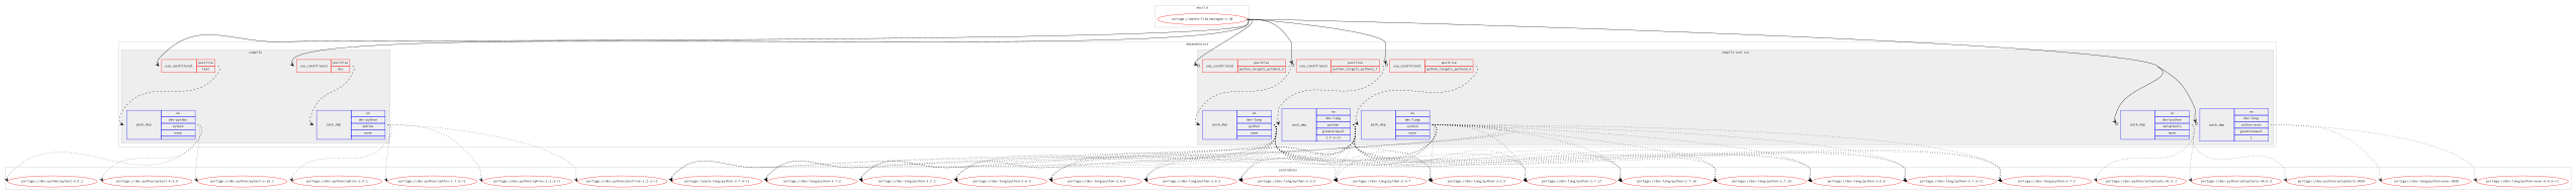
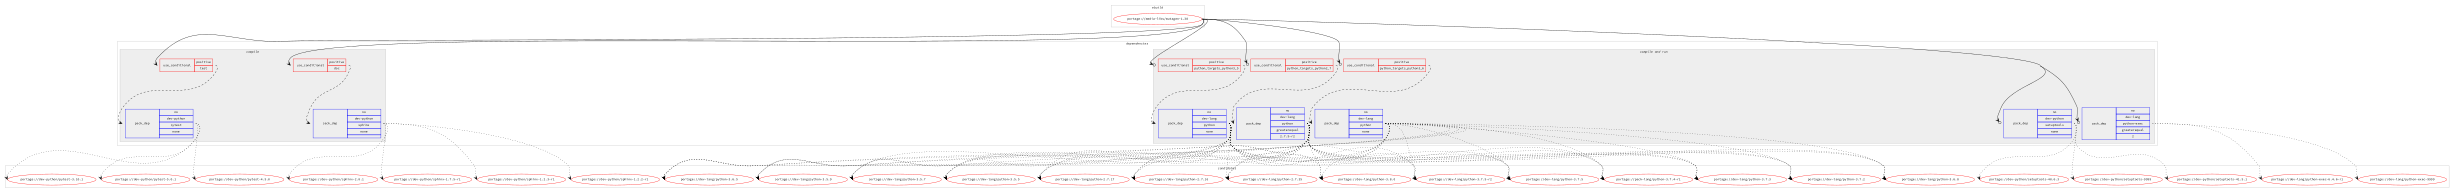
  digraph {
    compound=true
    concentrate=true
    fontname="Source Code Pro"
    fontsize=10
    newrank=true
    rankdir=TB
    ranksep=1.5
    node [color=red fontname="Source Code Pro" fontsize=10]
    edge [arrowhead=vee fontname="Source Code Pro" headport=w style=dotted tailport=e weight=100]
    n1 [label="portage://media-libs/mutagen-1.38" width=4]
    n2 [color=blue label=<<TABLE BORDER="0" CELLBORDER="1" CELLSPACING="0" CELLPADDING="4" WIDTH="220"><TR><TD ROWSPAN="6" CELLPADDING="30">pack_dep</TD></TR><TR><TD WIDTH="110">no</TD></TR><TR><TD>dev-python</TD></TR><TR><TD>sphinx</TD></TR><TR><TD>none</TD></TR><TR><TD></TD></TR></TABLE>> shape=none]
    n3 [label=<<TABLE BORDER="0" CELLBORDER="1" CELLSPACING="0" CELLPADDING="4"><TR><TD ROWSPAN="3" CELLPADDING="10">use_conditional</TD></TR><TR><TD>positive</TD></TR><TR><TD>doc</TD></TR></TABLE>> shape=none]
    n4 [color=blue label=<<TABLE BORDER="0" CELLBORDER="1" CELLSPACING="0" CELLPADDING="4" WIDTH="220"><TR><TD ROWSPAN="6" CELLPADDING="30">pack_dep</TD></TR><TR><TD WIDTH="110">no</TD></TR><TR><TD>dev-python</TD></TR><TR><TD>pytest</TD></TR><TR><TD>none</TD></TR><TR><TD></TD></TR></TABLE>> shape=none]
    n5 [label=<<TABLE BORDER="0" CELLBORDER="1" CELLSPACING="0" CELLPADDING="4"><TR><TD ROWSPAN="3" CELLPADDING="10">use_conditional</TD></TR><TR><TD>positive</TD></TR><TR><TD>test</TD></TR></TABLE>> shape=none]
    n6 [color=blue label=<<TABLE BORDER="0" CELLBORDER="1" CELLSPACING="0" CELLPADDING="4" WIDTH="220"><TR><TD ROWSPAN="6" CELLPADDING="30">pack_dep</TD></TR><TR><TD WIDTH="110">no</TD></TR><TR><TD>dev-python</TD></TR><TR><TD>setuptools</TD></TR><TR><TD>none</TD></TR><TR><TD></TD></TR></TABLE>> shape=none]
    n7 [color=blue label=<<TABLE BORDER="0" CELLBORDER="1" CELLSPACING="0" CELLPADDING="4" WIDTH="220"><TR><TD ROWSPAN="6" CELLPADDING="30">pack_dep</TD></TR><TR><TD WIDTH="110">no</TD></TR><TR><TD>dev-lang</TD></TR><TR><TD>python</TD></TR><TR><TD>greaterequal</TD></TR><TR><TD>2.7.5-r2</TD></TR></TABLE>> shape=none]
    n8 [label=<<TABLE BORDER="0" CELLBORDER="1" CELLSPACING="0" CELLPADDING="4"><TR><TD ROWSPAN="3" CELLPADDING="10">use_conditional</TD></TR><TR><TD>positive</TD></TR><TR><TD>python_targets_python2_7</TD></TR></TABLE>> shape=none]
    n9 [color=blue label=<<TABLE BORDER="0" CELLBORDER="1" CELLSPACING="0" CELLPADDING="4" WIDTH="220"><TR><TD ROWSPAN="6" CELLPADDING="30">pack_dep</TD></TR><TR><TD WIDTH="110">no</TD></TR><TR><TD>dev-lang</TD></TR><TR><TD>python</TD></TR><TR><TD>none</TD></TR><TR><TD></TD></TR></TABLE>> shape=none]
    n10 [label=<<TABLE BORDER="0" CELLBORDER="1" CELLSPACING="0" CELLPADDING="4"><TR><TD ROWSPAN="3" CELLPADDING="10">use_conditional</TD></TR><TR><TD>positive</TD></TR><TR><TD>python_targets_python3_5</TD></TR></TABLE>> shape=none]
    n11 [color=blue label=<<TABLE BORDER="0" CELLBORDER="1" CELLSPACING="0" CELLPADDING="4" WIDTH="220"><TR><TD ROWSPAN="6" CELLPADDING="30">pack_dep</TD></TR><TR><TD WIDTH="110">no</TD></TR><TR><TD>dev-lang</TD></TR><TR><TD>python</TD></TR><TR><TD>none</TD></TR><TR><TD></TD></TR></TABLE>> shape=none]
    n12 [label=<<TABLE BORDER="0" CELLBORDER="1" CELLSPACING="0" CELLPADDING="4"><TR><TD ROWSPAN="3" CELLPADDING="10">use_conditional</TD></TR><TR><TD>positive</TD></TR><TR><TD>python_targets_python3_6</TD></TR></TABLE>> shape=none]
    n13 [color=blue label=<<TABLE BORDER="0" CELLBORDER="1" CELLSPACING="0" CELLPADDING="4" WIDTH="220"><TR><TD ROWSPAN="6" CELLPADDING="30">pack_dep</TD></TR><TR><TD WIDTH="110">no</TD></TR><TR><TD>dev-lang</TD></TR><TR><TD>python-exec</TD></TR><TR><TD>greaterequal</TD></TR><TR><TD>2</TD></TR></TABLE>> shape=none]
-   n14 [label="portage://dev-python/positive-1.2.2-r1" width=4]
+   n14 [label="portage://dev-python/sphinx-1.2.2-r1" width=4]
    n15 [label="portage://dev-python/sphinx-1.2.3-r1" width=4]
    n16 [label="portage://dev-python/sphinx-1.7.5-r1" width=4]
    n17 [label="portage://dev-python/sphinx-2.0.1" width=4]
    n18 [label="portage://dev-python/pytest-3.10.1" width=4]
    n19 [label="portage://dev-python/pytest-4.5.0" width=4]
    n20 [label="portage://dev-python/pytest-5.0.1" width=4]
    n21 [label="portage://dev-lang/python-2.7.35" width=4]
    n22 [label="portage://dev-lang/python-2.7.16" width=4]
    n23 [label="portage://dev-lang/python-2.7.17" width=4]
    n24 [label="portage://dev-lang/python-3.5.5" width=4]
    n25 [label="portage://dev-lang/python-3.5.7" width=4]
    n26 [label="portage://dev-lang/python-3.5.9" width=4]
    n27 [label="portage://dev-lang/python-3.6.5" width=4]
    n28 [label="portage://dev-lang/python-3.6.8" width=4]
-   n29 [label="portage://dev-lang/python-3.6.9" width=4]
    n30 [label="portage://dev-lang/python-3.7.2" width=4]
    n31 [label="portage://dev-lang/python-3.7.3" width=4]
    n32 [label="portage://pack-lang/python-3.7.4-r1" width=4]
    n33 [label="portage://dev-lang/python-3.7.5" width=4]
    n34 [label="portage://dev-lang/python-3.7.5-r2" width=4]
    n35 [label="portage://dev-lang/python-3.8.0" width=4]
    n36 [label="portage://dev-lang/python-exec-6.4.6-r1" width=4]
    n37 [label="portage://dev-lang/python-exec-9999" width=4]
    n38 [label="portage://dev-python/setuptools-40.6.3" width=4]
    n39 [label="portage://dev-python/setuptools-41.5.1" width=4]
    n40 [label="portage://dev-python/setuptools-9999" width=4]
    subgraph cluster_1 {
      color=gray
      label=<<i>ebuild</i>>
      rank=same
      n1
    }
    subgraph cluster_2 {
      color=gray
      label=<<i>dependencies</i>>
      subgraph cluster_3 {
        color=gray
        fillcolor="#eeeeee"
        label=<<i>compile</i>>
        style=filled
        subgraph sub_4 {
          color=gray
          fillcolor="#eeeeee"
          label=<<i>compile</i>>
          style=filled
          n3
          subgraph sub_5 {
            color=gray
            fillcolor="#eeeeee"
            label=<<i>compile</i>>
            style=filled
            n2
          }
        }
        subgraph sub_6 {
          color=gray
          fillcolor="#eeeeee"
          label=<<i>compile</i>>
          style=filled
          n5
          subgraph sub_7 {
            color=gray
            fillcolor="#eeeeee"
            label=<<i>compile</i>>
            style=filled
            n4
          }
        }
      }
      subgraph cluster_8 {
        color=gray
        fillcolor="#eeeeee"
        label=<<i>compile and run</i>>
        style=filled
        subgraph sub_9 {
          color=gray
          fillcolor="#eeeeee"
          label=<<i>compile and run</i>>
          style=filled
          n6
        }
        subgraph sub_10 {
          color=gray
          fillcolor="#eeeeee"
          label=<<i>compile and run</i>>
          style=filled
          n8
          subgraph sub_11 {
            color=gray
            fillcolor="#eeeeee"
            label=<<i>compile and run</i>>
            style=filled
            n7
          }
        }
        subgraph sub_12 {
          color=gray
          fillcolor="#eeeeee"
          label=<<i>compile and run</i>>
          style=filled
          n10
          subgraph sub_13 {
            color=gray
            fillcolor="#eeeeee"
            label=<<i>compile and run</i>>
            style=filled
            n9
          }
        }
        subgraph sub_14 {
          color=gray
          fillcolor="#eeeeee"
          label=<<i>compile and run</i>>
          style=filled
          n12
          subgraph sub_15 {
            color=gray
            fillcolor="#eeeeee"
            label=<<i>compile and run</i>>
            style=filled
            n11
          }
        }
        subgraph sub_16 {
          color=gray
          fillcolor="#eeeeee"
          label=<<i>compile and run</i>>
          style=filled
          n13
        }
      }
      subgraph cluster_17 {
        color=gray
        fillcolor="#eeeeee"
        label=<<i>run</i>>
        style=filled
      }
    }
    subgraph cluster_18 {
      color=gray
      label=<<i>candidates</i>>
      rank=same
      subgraph sub_19 {
        color=black
        label=<<i>candidates</i>>
        nodesep=1
        rank=same
        n14
        n15
        n16
        n17
      }
      subgraph sub_20 {
        color=black
        label=<<i>candidates</i>>
        nodesep=1
        rank=same
        n18
        n19
        n20
      }
      subgraph sub_21 {
        color=black
        label=<<i>candidates</i>>
        nodesep=1
        rank=same
        n21
        n22
        n23
        n24
        n25
        n26
        n27
        n28
-       n29
        n30
        n31
        n32
        n33
        n34
        n35
      }
      subgraph sub_22 {
        color=black
        label=<<i>candidates</i>>
        nodesep=1
        rank=same
        n21
        n22
        n23
        n24
        n25
        n26
        n27
        n28
-       n29
        n30
        n31
        n32
        n33
        n34
        n35
      }
      subgraph sub_23 {
        color=black
        label=<<i>candidates</i>>
        nodesep=1
        rank=same
        n21
        n22
        n23
        n24
        n25
        n26
        n27
        n28
-       n29
        n30
        n31
        n32
        n33
        n34
        n35
      }
      subgraph sub_24 {
        color=black
        label=<<i>candidates</i>>
        nodesep=1
        rank=same
        n36
        n37
      }
      subgraph sub_25 {
        color=black
        label=<<i>candidates</i>>
        nodesep=1
        rank=same
        n38
        n39
        n40
      }
    }
    n1 -> n3 [style=solid weight=20]
    n1 -> n5 [style=solid weight=20]
    n1 -> n6 [arrowhead=odotvee style=solid weight=20]
    n1 -> n8 [arrowhead=odotvee style=solid weight=20]
    n1 -> n10 [arrowhead=odotvee style=solid weight=20]
    n1 -> n12 [arrowhead=odotvee style=solid weight=20]
    n1 -> n13 [arrowhead=odotvee style=solid weight=20]
    n2 -> n14
    n2 -> n15
    n2 -> n16
    n2 -> n17
    n3 -> n2 [style=dashed weight=20]
    n4 -> n18
    n4 -> n19
    n4 -> n20
    n5 -> n4 [style=dashed weight=20]
    n6 -> n38
    n6 -> n39
    n6 -> n40
    n7 -> n21
    n7 -> n22
    n7 -> n23
    n7 -> n24
    n7 -> n25
    n7 -> n26
    n7 -> n27
    n7 -> n28
-   n7 -> n29
    n7 -> n30
    n7 -> n31
    n7 -> n32
    n7 -> n33
    n7 -> n34
    n7 -> n35
    n8 -> n7 [style=dashed weight=20]
    n9 -> n21
    n9 -> n22
    n9 -> n23
    n9 -> n24
    n9 -> n25
    n9 -> n26
    n9 -> n27
    n9 -> n28
-   n9 -> n29
    n9 -> n30
    n9 -> n31
    n9 -> n32
    n9 -> n33
    n9 -> n34
    n9 -> n35
    n10 -> n9 [style=dashed weight=20]
    n11 -> n21
    n11 -> n22
    n11 -> n23
    n11 -> n24
    n11 -> n25
    n11 -> n26
    n11 -> n27
    n11 -> n28
-   n11 -> n29
    n11 -> n30
    n11 -> n31
    n11 -> n32
    n11 -> n33
    n11 -> n34
    n11 -> n35
    n12 -> n11 [style=dashed weight=20]
    n13 -> n36
    n13 -> n37
  }
